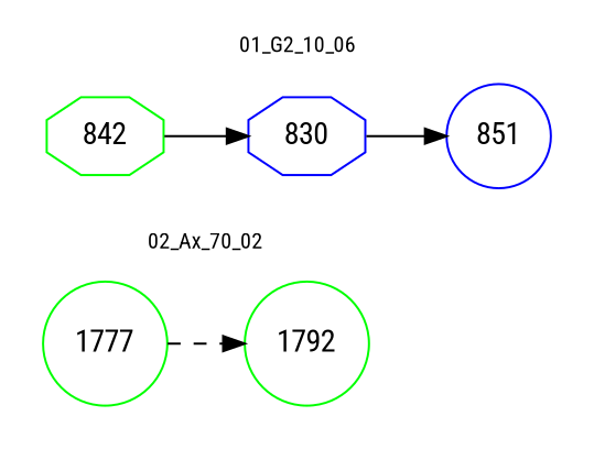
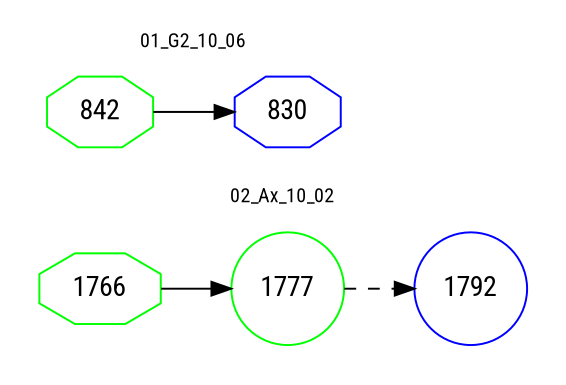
  digraph {
    fontname="Roboto Condensed"
    rankdir=LR
    node [color=green fontname="Roboto Condensed" shape=octagon]
    edge [color=black fontname="Roboto Condensed" style=solid]
+   n1 [label=1766]
    n2 [label=1777 shape=circle]
-   n3 [label=1792 shape=circle]
+   n3 [color=blue label=1792 shape=circle]
    n4 [label=842]
    n5 [color=blue label=830]
-   n6 [color=blue label=851 shape=circle]
    subgraph cluster_1 {
      color=white
      fontsize=10
-     label="02_Ax_70_02"
+     label="02_Ax_10_02"
+     n1
      n2
      n3
    }
    subgraph cluster_2 {
      color=white
      fontsize=10
      label="01_G2_10_06"
      n4
      n5
-     n6
    }
+   n1 -> n2
    n2 -> n3 [style=dashed]
    n4 -> n5
-   n5 -> n6
  }
